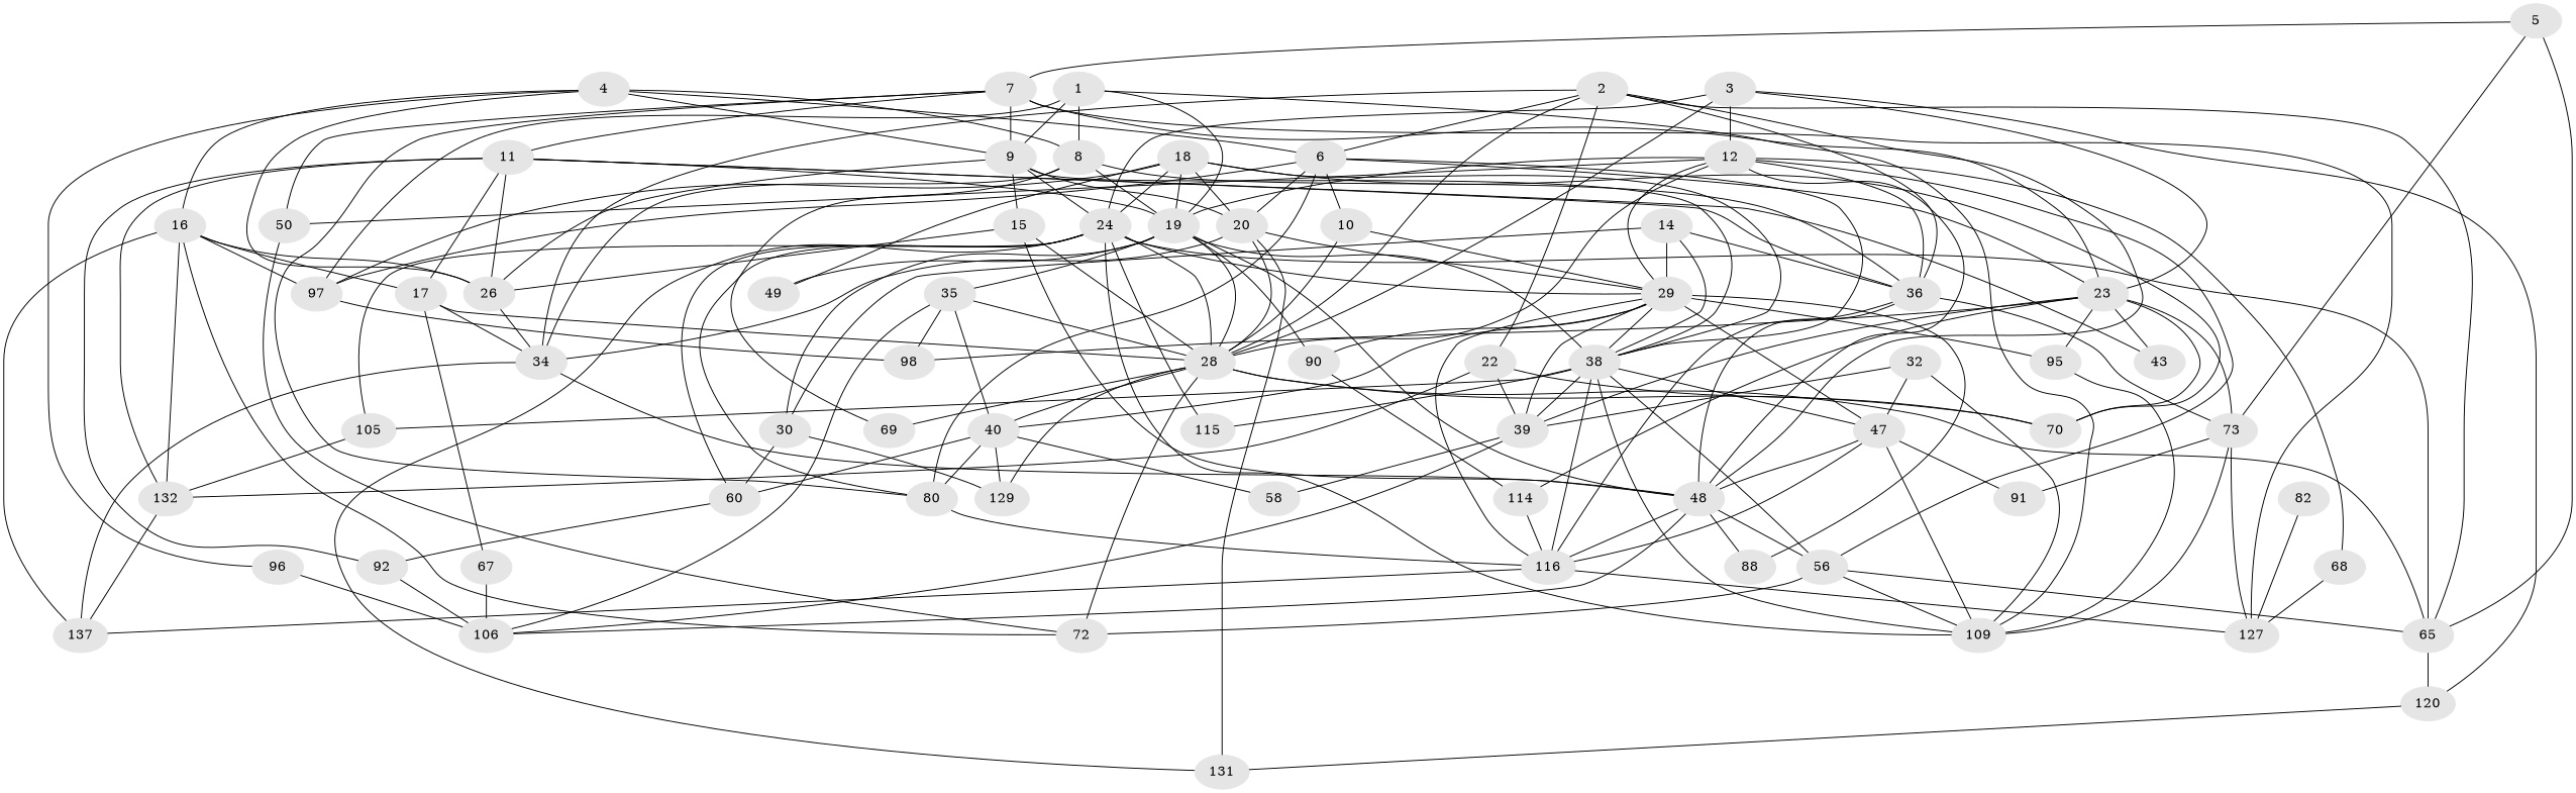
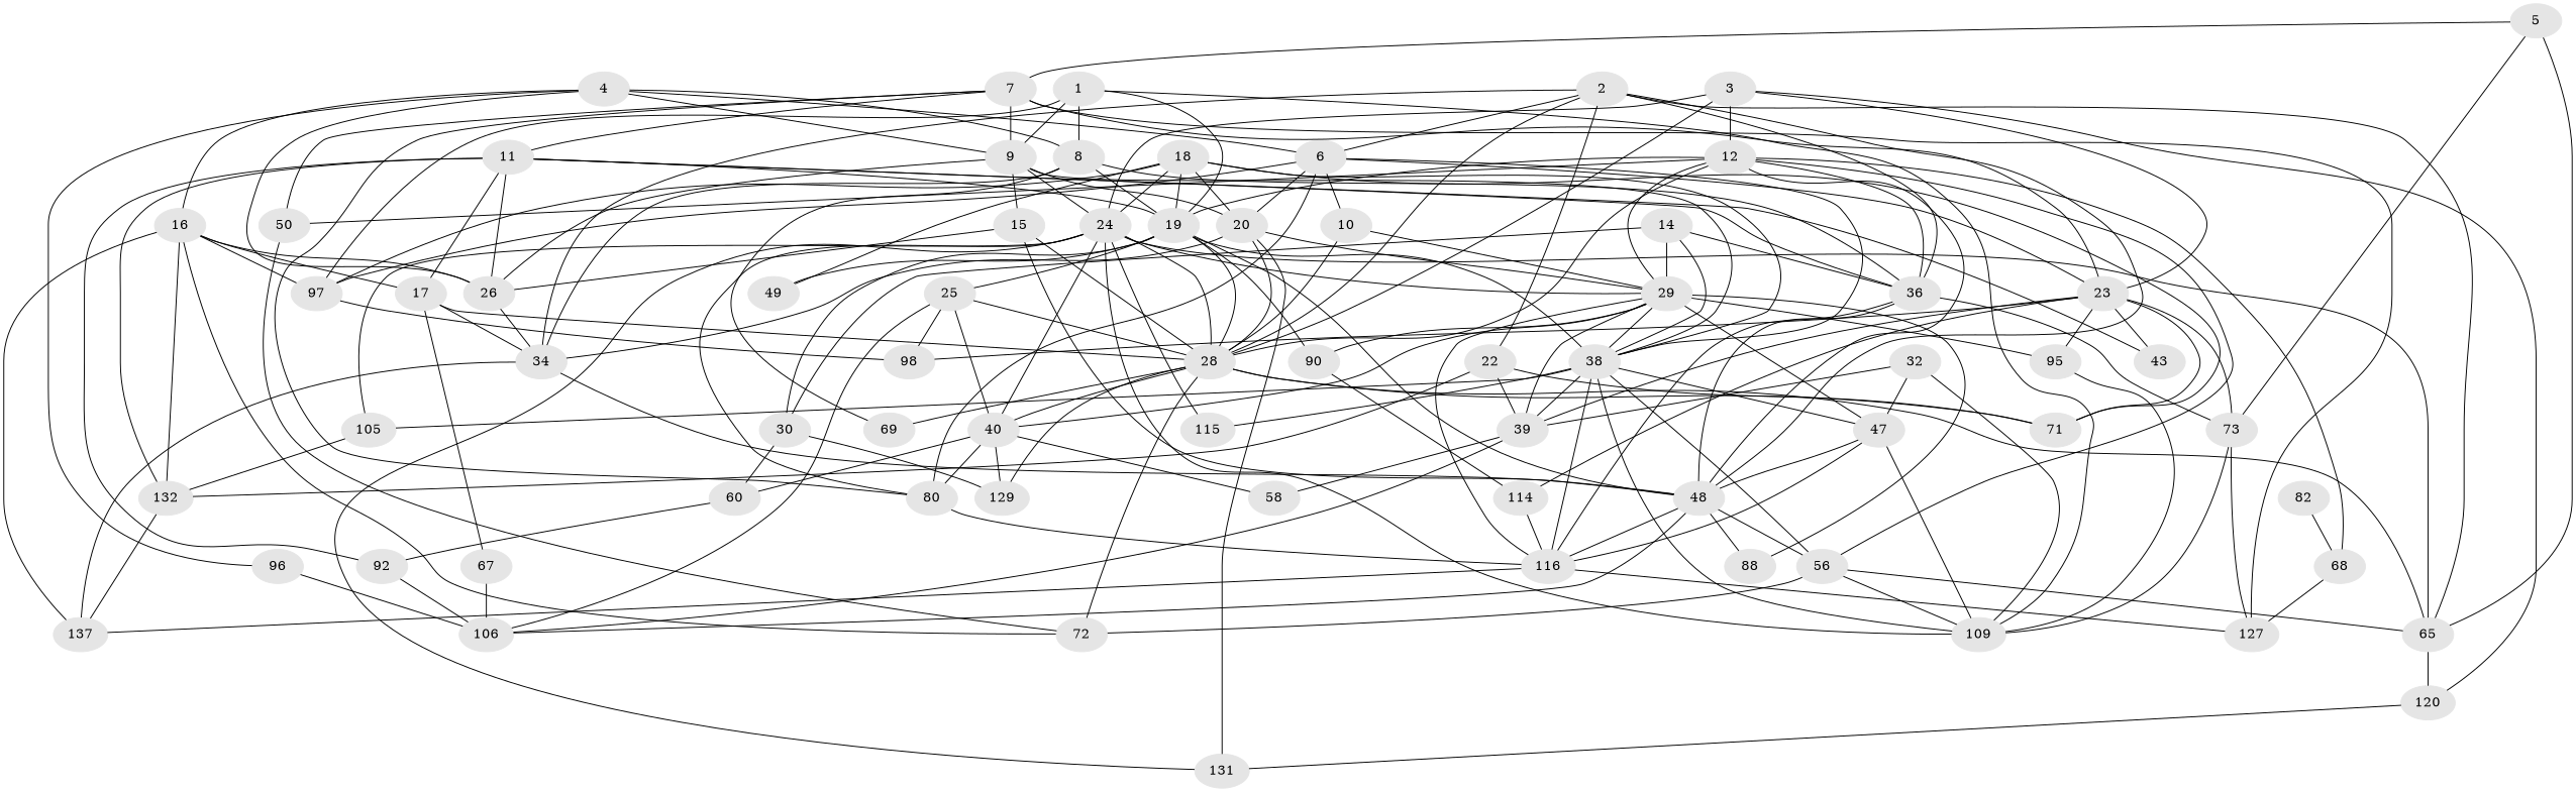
  graph {
    node [color=gray90 style=filled]
    8 [super="+37"]
    19 [super="+53"]
    34 [super="+46+35"]
    36 [super="+117+110"]
    69
    1
    9 [super="+45"]
    97 [super="+124"]
    109 [super="+136"]
    24 [super="+130+75+107"]
    26 [super="+51"]
    20 [super="+42"]
    38 [super="+66+76"]
    15 [super="+27"]
    28 [super="+125+52"]
    48 [super="+85+101"]
    30 [super="+79"]
    49
-   25 [super="+59" label=35]
+   25 [super="+59"]
    90
    98
    2 [super="+55"]
    6 [super="+119"]
    22 [super="+89"]
    65 [super="+138"]
    23 [super="+111+103"]
    10
    80 [super="+83"]
    132
-   71 [label=70]
+   71
    39 [super="+63+99"]
    72 [super="+140"]
    40 [super="+94"]
    129
    137
    73 [super="+84"]
    116
    56 [super="+104"]
    106 [super="+134"]
    88
    120
    3 [super="+133+100"]
    12 [super="+61+139"]
    50
    29 [super="+112+64"]
    68
    43
    95
    114 [super="+126"]
    131
    60
    105
    115
    4 [super="+21"]
    16 [super="+41"]
    96
    5
    7 [super="+13"]
    17 [super="+31"]
    11 [super="+57+93+70"]
    127
-   91
    47 [super="+121+123"]
    92
    67
    14 [super="+33"]
    18 [super="+44+135"]
    58
    32
    82
    8 -- 19 [weight=2]
    8 -- 34
    8 -- 36
    8 -- 69
    19 -- 38
    19 -- 28
    19 -- 48
    19 -- 30
    19 -- 49
    19 -- 25
    19 -- 90
    34 -- 48
    34 -- 137
    36 -- 48
    36 -- 73
    36 -- 116
    1 -- 8
    1 -- 19
    1 -- 9
    1 -- 97
    1 -- 109
    9 -- 24
    9 -- 26
    9 -- 20
    9 -- 38
    9 -- 15
    97 -- 98
    24 -- 109
    24 -- 28 [weight=2]
    24 -- 65
    24 -- 80
    24 -- 29
    24 -- 131
-   24 -- 60
+   24 -- 40
    24 -- 105
    24 -- 115
    26 -- 34
    20 -- 34
    20 -- 28
    20 -- 29
    20 -- 131
    38 -- 109
    38 -- 39
    38 -- 116
    38 -- 56
    38 -- 105
    38 -- 115
    38 -- 47
    15 -- 26
    15 -- 28
    15 -- 48
    28 -- 69
    28 -- 65
    28 -- 71
    28 -- 72 [weight=2]
    28 -- 40
    28 -- 129
    48 -- 116
    48 -- 56
    48 -- 106
    48 -- 88
    30 -- 129
    30 -- 60
    25 -- 28 [weight=2]
    25 -- 98
    25 -- 40
    25 -- 106
    90 -- 114
    2 -- 34
    2 -- 36 [weight=2]
    2 -- 28
    2 -- 48
    2 -- 6
    2 -- 22
    2 -- 65
    6 -- 97
    6 -- 20
    6 -- 38
    6 -- 23
    6 -- 10
    6 -- 80
    22 -- 132
    22 -- 71
    22 -- 39
    65 -- 120
    23 -- 98
    23 -- 71
    23 -- 39
    23 -- 73
    23 -- 43
    23 -- 95
    23 -- 114
    10 -- 28
    10 -- 29
    80 -- 116
    132 -- 137
    39 -- 106
    39 -- 58
    40 -- 80
    40 -- 129
    40 -- 60
    40 -- 58
    73 -- 109
    73 -- 127
-   73 -- 91
    116 -- 137
    116 -- 127
    56 -- 109
    56 -- 65
    56 -- 72
    120 -- 131
    3 -- 24
    3 -- 28
    3 -- 23
    3 -- 120
    3 -- 12
    12 -- 19
    12 -- 36
    12 -- 28
    12 -- 48
    12 -- 56
    12 -- 50
    12 -- 29
    12 -- 68
    50 -- 72
    29 -- 38
    29 -- 90
    29 -- 39 [weight=2]
    29 -- 40
    29 -- 116
    29 -- 88
    29 -- 95
    29 -- 47
    68 -- 127
    95 -- 109
    114 -- 116 [weight=2]
    60 -- 92
    105 -- 132
    4 -- 8
    4 -- 9
    4 -- 26
    4 -- 6
    4 -- 16
    4 -- 96
    16 -- 97
    16 -- 26
    16 -- 132
    16 -- 72
    16 -- 137
    16 -- 17
    96 -- 106 [weight=2]
    5 -- 65
    5 -- 73
    5 -- 7
    7 -- 9
    7 -- 23
    7 -- 80
    7 -- 50
    7 -- 11
    7 -- 127
    17 -- 34
    17 -- 28
    17 -- 67
    11 -- 19
    11 -- 36 [weight=2]
    11 -- 26 [weight=2]
    11 -- 132
    11 -- 43
    11 -- 17
    11 -- 92
    47 -- 109
    47 -- 48
    47 -- 116
-   47 -- 91
    92 -- 106
    67 -- 106
    14 -- 36
    14 -- 38
    14 -- 30
    14 -- 29
    18 -- 19
    18 -- 97
    18 -- 24
    18 -- 20
    18 -- 38
    18 -- 49
    18 -- 71
    32 -- 109
    32 -- 39
    32 -- 47
-   82 -- 127
+   82 -- 68
  }
